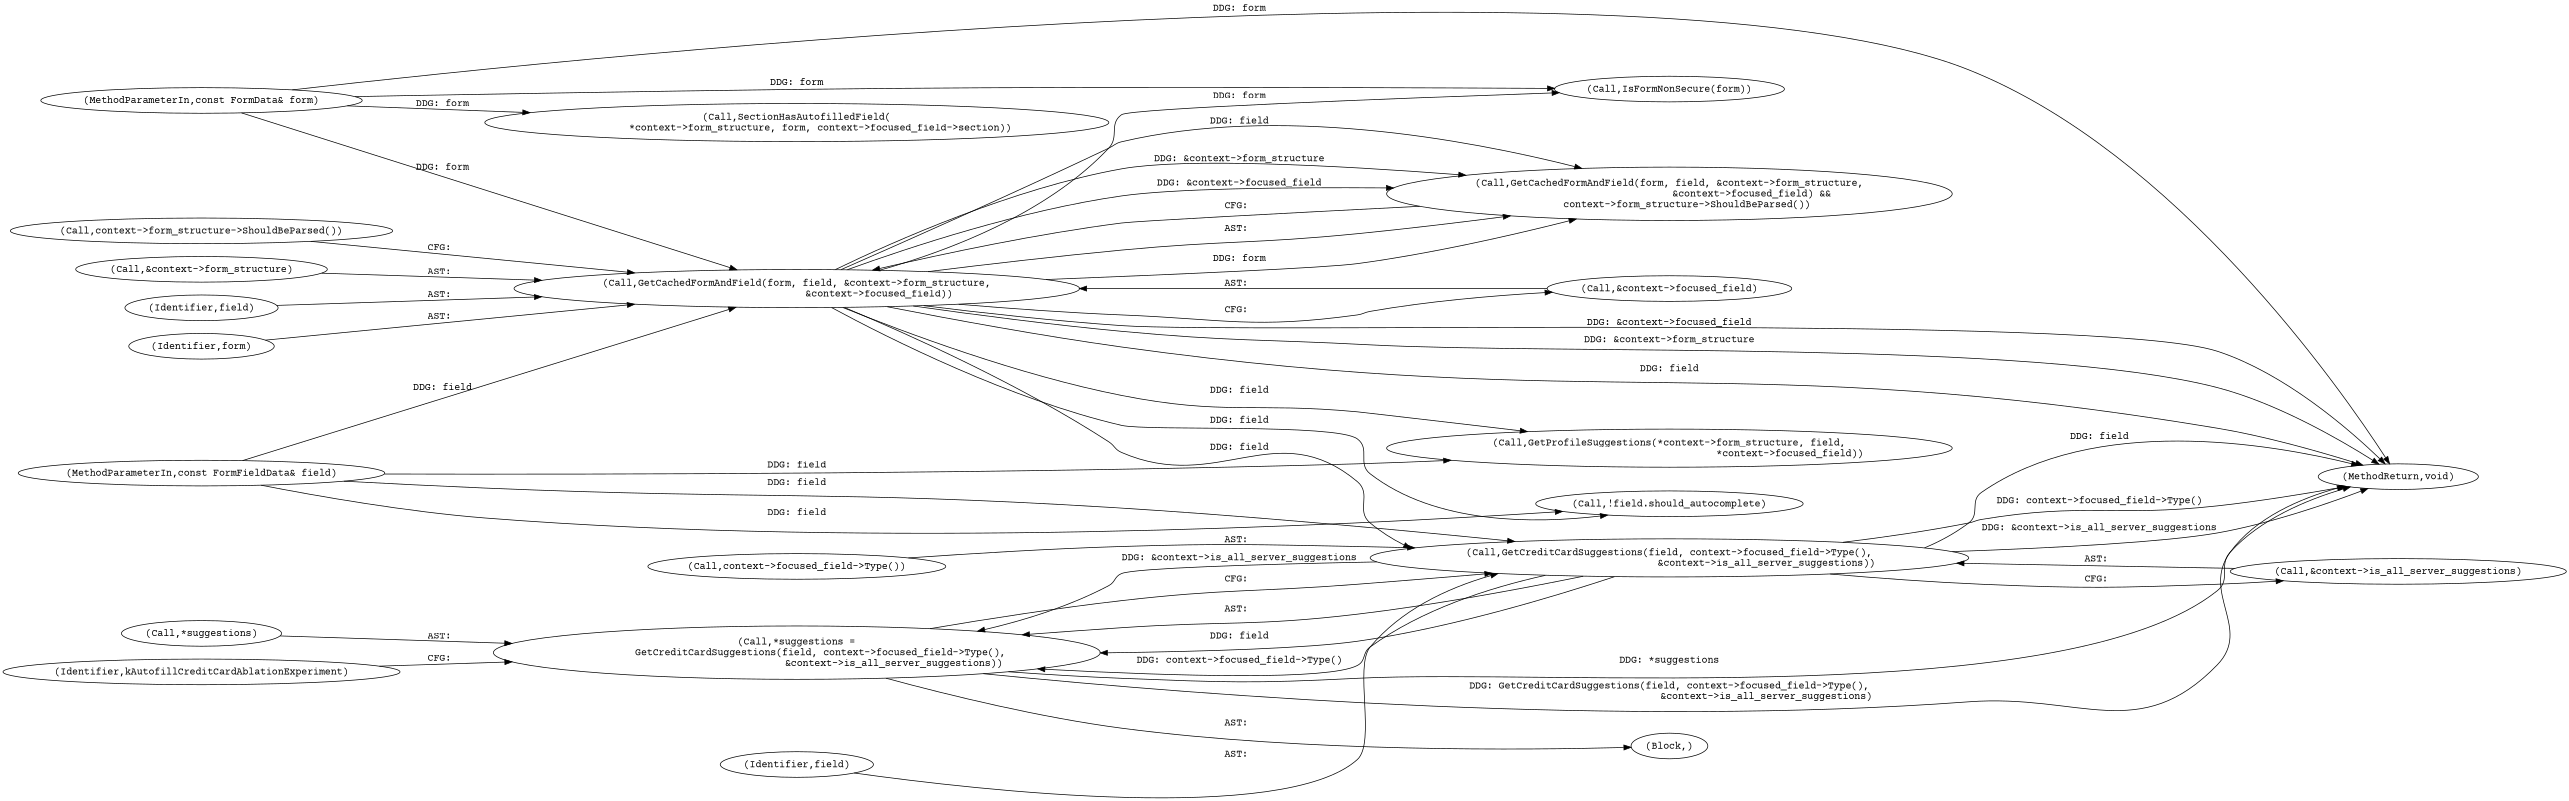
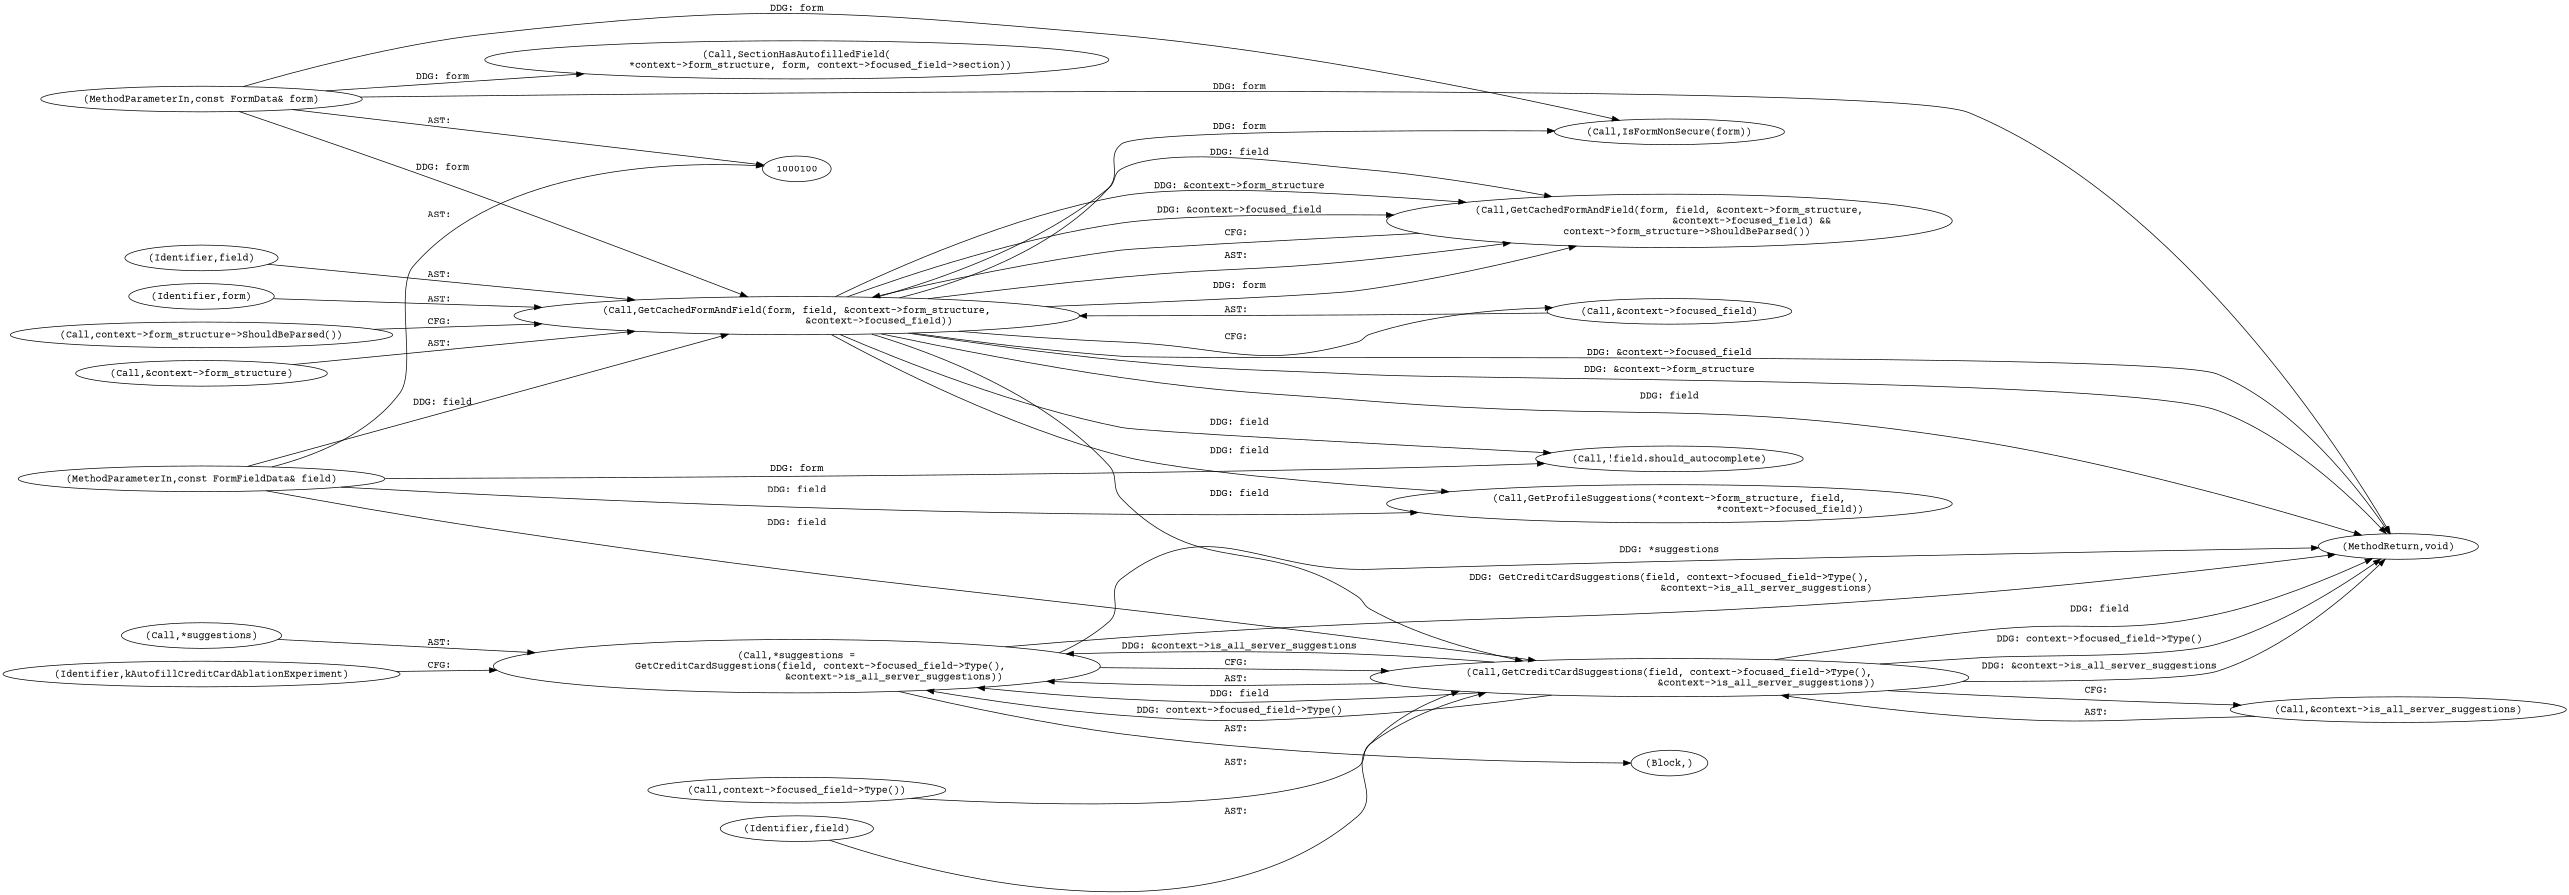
  digraph {
    fontname="Courier Prime"
    rankdir=LR
    node [fontname="Courier Prime"]
    edge [fontname="Courier Prime"]
    n1 [label="(Call,*suggestions =\n        GetCreditCardSuggestions(field, context->focused_field->Type(),\n                                 &context->is_all_server_suggestions))"]
    n2 [label="(Call,GetCreditCardSuggestions(field, context->focused_field->Type(),\n                                 &context->is_all_server_suggestions))"]
    n3 [label="(MethodReturn,void)"]
    n4 [label="(Block,)"]
    n5 [label="(Call,&context->is_all_server_suggestions)"]
    n6 [label="(Call,GetCachedFormAndField(form, field, &context->form_structure,\n                            &context->focused_field))"]
    n7 [label="(Call,GetCachedFormAndField(form, field, &context->form_structure,\n                            &context->focused_field) &&\n      context->form_structure->ShouldBeParsed())"]
    n8 [label="(Call,IsFormNonSecure(form))"]
    n9 [label="(Call,!field.should_autocomplete)"]
    n10 [label="(Call,&context->focused_field)"]
    n11 [label="(Call,GetProfileSuggestions(*context->form_structure, field,\n                                         *context->focused_field))"]
    n12 [label="(MethodParameterIn,const FormData& form)"]
    n13 [label="(Call,SectionHasAutofilledField(\n        *context->form_structure, form, context->focused_field->section))"]
+   1000100
    n15 [label="(MethodParameterIn,const FormFieldData& field)"]
    n16 [label="(Call,*suggestions)"]
    n17 [label="(Call,context->focused_field->Type())"]
    n18 [label="(Identifier,kAutofillCreditCardAblationExperiment)"]
    n19 [label="(Identifier,field)"]
    n20 [label="(Identifier,form)"]
    n21 [label="(Call,context->form_structure->ShouldBeParsed())"]
    n22 [label="(Identifier,field)"]
    n23 [label="(Call,&context->form_structure)"]
    n1 -> n2 [label="CFG: "]
    n1 -> n3 [label="DDG: *suggestions"]
    n1 -> n3 [label="DDG: GetCreditCardSuggestions(field, context->focused_field->Type(),\n                                 &context->is_all_server_suggestions)"]
    n1 -> n4 [label="AST: "]
    n2 -> n1 [label="AST: "]
    n2 -> n1 [label="DDG: field"]
    n2 -> n1 [label="DDG: context->focused_field->Type()"]
    n2 -> n1 [label="DDG: &context->is_all_server_suggestions"]
    n2 -> n3 [label="DDG: field"]
    n2 -> n3 [label="DDG: context->focused_field->Type()"]
    n2 -> n3 [label="DDG: &context->is_all_server_suggestions"]
    n2 -> n5 [label="CFG: "]
    n5 -> n2 [label="AST: "]
    n6 -> n2 [label="DDG: field"]
    n6 -> n3 [label="DDG: &context->focused_field"]
    n6 -> n3 [label="DDG: &context->form_structure"]
    n6 -> n3 [label="DDG: field"]
    n6 -> n7 [label="AST: "]
    n6 -> n7 [label="DDG: form"]
    n6 -> n7 [label="DDG: field"]
    n6 -> n7 [label="DDG: &context->form_structure"]
    n6 -> n7 [label="DDG: &context->focused_field"]
    n6 -> n8 [label="DDG: form"]
    n6 -> n9 [label="DDG: field"]
    n6 -> n10 [label="CFG: "]
    n6 -> n11 [label="DDG: field"]
    n7 -> n6 [label="CFG: "]
    n10 -> n6 [label="AST: "]
    n12 -> n3 [label="DDG: form"]
    n12 -> n6 [label="DDG: form"]
    n12 -> n8 [label="DDG: form"]
    n12 -> n13 [label="DDG: form"]
+   n12 -> 1000100 [label="AST: "]
    n15 -> n2 [label="DDG: field"]
    n15 -> n6 [label="DDG: field"]
-   n15 -> n9 [label="DDG: field"]
+   n15 -> n9 [label="DDG: form"]
    n15 -> n11 [label="DDG: field"]
+   n15 -> 1000100 [label="AST: "]
    n16 -> n1 [label="AST: "]
    n17 -> n2 [label="AST: "]
    n18 -> n1 [label="CFG: "]
    n19 -> n6 [label="AST: "]
    n20 -> n6 [label="AST: "]
    n21 -> n6 [label="CFG: "]
    n22 -> n2 [label="AST: "]
    n23 -> n6 [label="AST: "]
  }
